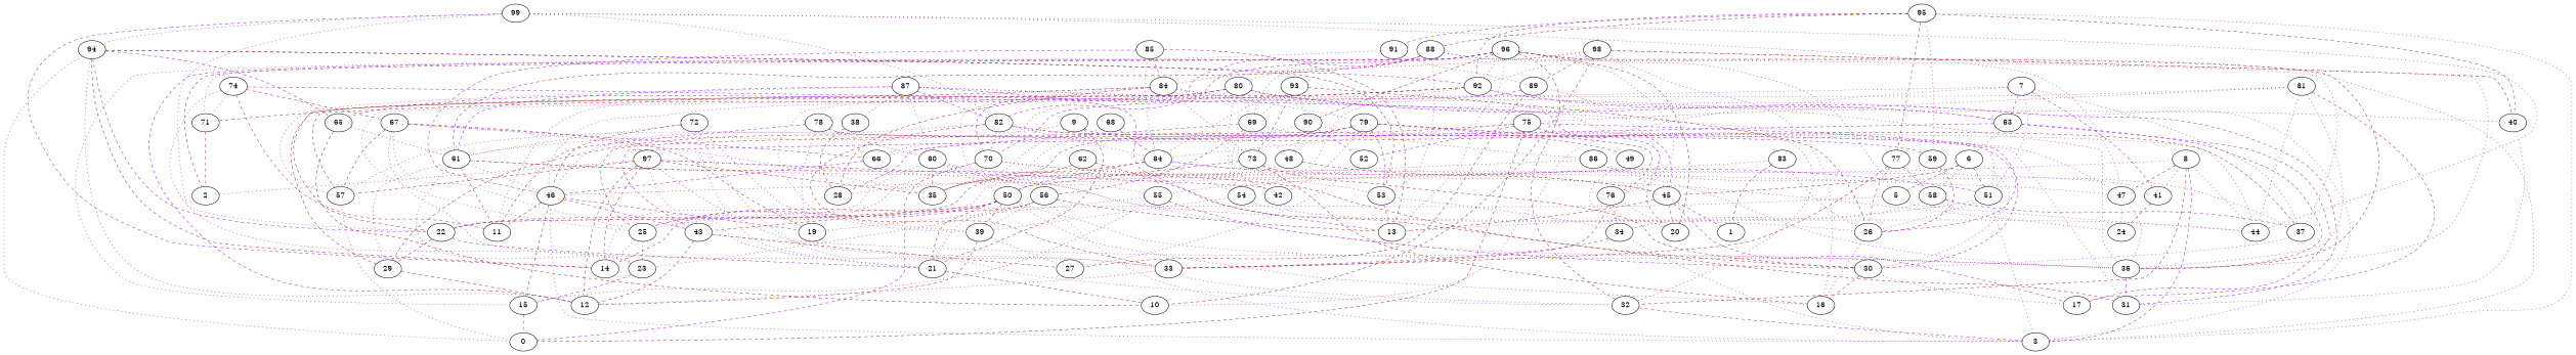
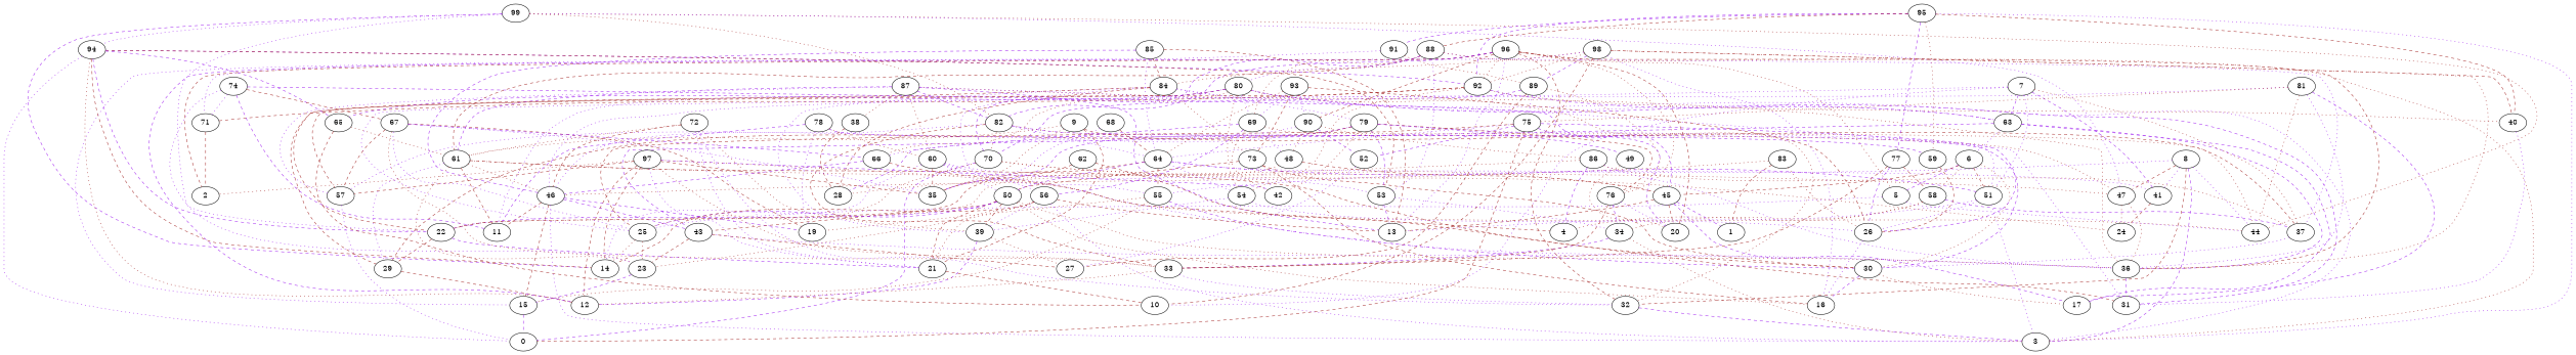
  digraph {
    edge [color=brown dir=none style=dotted]
    63
    36
    6
    17
    43
    31
    72
    39
    21
    32
    61
    46
    27
    12
    97
    42
    57
    14
    35
    2
    44
    33
    91
    15
    89
    0
    78
    11
    30
    60
    19
    83
    1
    26
    58
    51
    5
    45
    16
+   4
    37
    34
    84
    73
    55
    22
    79
    3
    28
    50
    9
    10
    99
    47
    82
    94
    24
    70
    59
    64
    25
    54
    41
    98
    40
    92
    71
    75
    76
    20
    52
    87
    38
    13
    56
    53
    8
    29
    23
    7
    65
    66
    49
    96
    90
    85
    93
    69
    86
    48
    62
    80
    74
    67
    68
    95
    77
    88
    81
    subgraph sub_1 {
      63
      36
      6
      17
      43
      31
      72
      39
      21
      32
      61
      46
      27
      12
      97
      42
      57
      14
      35
      2
      44
      33
      91
      15
      89
      0
      78
      11
      30
      60
      19
      83
      1
      26
      58
      51
      5
      45
      16
+     4
      37
      34
      84
      73
      55
      22
      79
      3
      28
      50
      9
      10
      99
      47
      82
      94
      24
      70
      59
      64
      25
      54
      41
      98
      40
      92
      71
      75
      76
      20
      52
      87
      38
      13
      56
      53
      8
      29
      23
      7
      65
      66
      49
      96
      90
      85
      93
      69
      86
      48
      62
      80
      74
      67
      68
      95
      77
      88
      81
    }
    63 -> 36 [color=purple style=dashed]
    63 -> 6 [color=purple]
    63 -> 17 [color=purple style=dashed]
    63 -> 43 [color=purple style=dashed]
    36 -> 31 [color=purple style=dashed]
    6 -> 30
    6 -> 58
    6 -> 51 [style=dashed]
    6 -> 5 [color=purple style=dashed]
    6 -> 45 [style=dashed]
    43 -> 36 [color=purple]
    43 -> 27 [style=dashed]
-   43 -> 12 [style=dashed]
+   43 -> 23 [style=dashed]
    72 -> 39
    72 -> 21 [color=purple]
    72 -> 32 [color=purple]
    72 -> 61
    72 -> 46 [style=dashed]
    39 -> 27
    39 -> 12 [color=purple style=dashed]
    21 -> 10 [style=dashed]
    32 -> 3 [color=purple style=dashed]
    61 -> 46
    61 -> 11 [style=dashed]
    61 -> 30 [style=dashed]
    61 -> 47
    61 -> 29 [color=purple]
    61 -> 23
    46 -> 43 [color=purple style=dashed]
    46 -> 15 [style=dashed]
    46 -> 11 [style=dashed]
    46 -> 19 [color=purple style=dashed]
    46 -> 3 [color=purple]
    97 -> 21 [color=purple]
    97 -> 12 [style=dashed]
    97 -> 42 [color=purple style=dashed]
    97 -> 57 [style=dashed]
    97 -> 14 [style=dashed]
    97 -> 35 [style=dashed]
    97 -> 2
    97 -> 44
    97 -> 33
    57 -> 0 [color=purple]
    33 -> 32 [color=purple]
    33 -> 12
    91 -> 15 [color=purple]
    91 -> 89
    15 -> 0 [color=purple style=dashed]
    89 -> 27 [style=dashed]
    89 -> 70 [color=purple style=dashed]
    89 -> 75 [color=purple]
    89 -> 76
    78 -> 11 [color=purple style=dashed]
    78 -> 30 [color=purple style=dashed]
    78 -> 60
    78 -> 19 [color=purple]
    30 -> 17
    30 -> 16 [color=purple style=dashed]
    60 -> 36 [color=purple]
    60 -> 14 [color=purple]
    60 -> 35 [style=dashed]
    60 -> 50 [color=purple]
    60 -> 56 [color=purple]
    60 -> 53 [color=purple]
    83 -> 46
    83 -> 1 [style=dashed]
    83 -> 26
    26 -> 16 [color=purple]
+   58 -> 4
    58 -> 37 [color=purple style=dashed]
    58 -> 34
    51 -> 26 [color=purple]
    51 -> 3 [color=purple]
    51 -> 13 [color=purple]
    5 -> 44 [color=purple]
    5 -> 25 [color=purple]
    45 -> 17 [color=purple style=dashed]
    45 -> 1 [color=purple style=dashed]
    45 -> 20 [style=dashed]
    45 -> 13 [style=dashed]
    37 -> 30 [color=purple]
    34 -> 33 [color=purple style=dashed]
    34 -> 3
    84 -> 39 [color=purple]
    84 -> 73
    84 -> 55 [color=purple]
    84 -> 22 [style=dashed]
    84 -> 79 [color=purple]
    84 -> 3 [color=purple]
    84 -> 28 [style=dashed]
    73 -> 42 [color=purple]
    73 -> 30 [style=dashed]
    73 -> 16 [style=dashed]
    73 -> 50 [style=dashed]
    55 -> 15
    55 -> 30 [color=purple style=dashed]
    55 -> 19
    22 -> 21 [color=purple style=dashed]
    22 -> 29 [style=dashed]
    79 -> 42
    79 -> 35 [color=purple style=dashed]
    79 -> 51 [color=purple]
    79 -> 76 [style=dashed]
    79 -> 53 [color=purple style=dashed]
    79 -> 29 [style=dashed]
    79 -> 66 [color=purple]
    79 -> 49 [color=purple style=dashed]
    50 -> 36
    50 -> 43 [style=dashed]
    50 -> 39 [style=dashed]
    50 -> 21 [style=dashed]
    50 -> 16
    50 -> 22 [color=purple style=dashed]
    50 -> 25 [color=purple style=dashed]
    9 -> 21 [style=dashed]
    9 -> 61
    9 -> 35
    9 -> 37 [style=dashed]
    99 -> 14 [color=purple style=dashed]
    99 -> 44
    99 -> 22 [color=purple]
    99 -> 47 [color=purple]
    99 -> 82
    99 -> 94 [color=purple]
    47 -> 36
    47 -> 24
    82 -> 46 [color=purple]
    82 -> 33 [style=dashed]
    82 -> 47
    82 -> 70
    82 -> 59 [color=purple style=dashed]
    82 -> 64 [color=purple]
    94 -> 12
    94 -> 14 [style=dashed]
    94 -> 0 [color=purple]
    94 -> 22 [color=purple style=dashed]
    94 -> 92 [color=purple style=dashed]
    94 -> 53 [style=dashed]
    94 -> 65 [color=purple style=dashed]
    70 -> 0 [color=purple style=dashed]
    70 -> 45
    70 -> 24
    70 -> 25
    59 -> 26 [style=dashed]
    64 -> 51 [color=purple style=dashed]
    64 -> 55 [style=dashed]
    64 -> 22 [style=dashed]
    64 -> 50 [color=purple style=dashed]
    64 -> 54 [color=purple]
    64 -> 41 [color=purple]
    25 -> 14
    25 -> 23
    54 -> 39 [color=purple]
    54 -> 26 [color=purple]
    41 -> 24 [style=dashed]
    98 -> 36
    98 -> 89 [color=purple style=dashed]
    98 -> 16 [color=purple]
    98 -> 84
    98 -> 10 [style=dashed]
    98 -> 40 [style=dashed]
    98 -> 92
    98 -> 71 [color=purple]
    40 -> 31 [color=purple]
    92 -> 63 [color=purple style=dashed]
    92 -> 57 [style=dashed]
    92 -> 54
    92 -> 40
    92 -> 71 [style=dashed]
    71 -> 2 [style=dashed]
    75 -> 0 [style=dashed]
    75 -> 26 [color=purple style=dashed]
    75 -> 64 [color=purple]
    75 -> 25 [style=dashed]
    75 -> 20 [color=purple style=dashed]
    75 -> 52 [color=purple style=dashed]
    76 -> 33 [style=dashed]
    76 -> 34 [color=purple style=dashed]
    76 -> 20 [color=purple]
    52 -> 27 [color=purple]
    87 -> 36
    87 -> 31 [color=purple]
    87 -> 61 [color=purple style=dashed]
    87 -> 57 [color=purple]
    87 -> 60
    87 -> 82 [color=purple style=dashed]
    87 -> 38
    87 -> 13 [color=purple style=dashed]
    38 -> 28 [style=dashed]
    56 -> 39 [color=purple]
    56 -> 21
    56 -> 14 [style=dashed]
    56 -> 3 [color=purple]
    56 -> 13 [style=dashed]
    56 -> 23
    53 -> 34 [color=purple]
    53 -> 13 [color=purple style=dashed]
    8 -> 32 [style=dashed]
    8 -> 44 [color=purple]
    8 -> 55 [color=purple]
    8 -> 3 [color=purple style=dashed]
    8 -> 47 [style=dashed]
    8 -> 41 [color=purple]
    29 -> 12 [style=dashed]
    23 -> 15 [color=purple style=dashed]
    7 -> 63 [color=purple style=dashed]
    7 -> 51 [color=purple]
    7 -> 37
    7 -> 10 [color=purple]
    7 -> 25 [color=purple]
    7 -> 41 [color=purple style=dashed]
    65 -> 61
    65 -> 10 [style=dashed]
    66 -> 46 [color=purple style=dashed]
+   66 -> 4 [style=dashed]
    49 -> 20
    96 -> 36 [style=dashed]
    96 -> 32 [style=dashed]
    96 -> 12 [color=purple style=dashed]
    96 -> 2 [style=dashed]
    96 -> 5
    96 -> 82 [color=purple style=dashed]
    96 -> 92
    96 -> 76
    96 -> 20 [style=dashed]
    96 -> 13 [color=purple]
    96 -> 90 [style=dashed]
    90 -> 57 [color=purple]
    90 -> 52 [color=purple style=dashed]
    90 -> 86
    90 -> 48
    85 -> 46 [color=purple style=dashed]
    85 -> 84 [style=dashed]
    85 -> 64 [color=purple]
    85 -> 13 [style=dashed]
    93 -> 26 [style=dashed]
    93 -> 73 [style=dashed]
    93 -> 64
    93 -> 90 [color=purple]
    93 -> 69 [color=purple]
    69 -> 42
    69 -> 44
    69 -> 28 [color=purple style=dashed]
    69 -> 56 [color=purple style=dashed]
    69 -> 48 [color=purple]
    86 -> 36 [color=purple]
+   86 -> 4 [color=purple style=dashed]
    86 -> 37
    86 -> 28
    48 -> 45 [style=dashed]
    48 -> 22
    62 -> 31 [style=dashed]
    62 -> 35 [style=dashed]
    80 -> 63 [color=purple]
    80 -> 31 [color=purple style=dashed]
    80 -> 32
    80 -> 11 [color=purple]
    80 -> 54
    80 -> 29 [style=dashed]
    80 -> 65 [color=purple style=dashed]
    80 -> 66
    80 -> 69 [color=purple]
    74 -> 11 [color=purple style=dashed]
    74 -> 45 [color=purple style=dashed]
    74 -> 71 [color=purple]
    74 -> 23 [color=purple]
    74 -> 67 [style=dashed]
    67 -> 57 [style=dashed]
    67 -> 35 [color=purple]
    67 -> 33
    67 -> 19 [style=dashed]
    67 -> 25 [color=purple]
    67 -> 66 [color=purple style=dashed]
    68 -> 35 [color=purple]
    68 -> 64 [style=dashed]
    95 -> 91 [color=purple style=dashed]
    95 -> 3 [color=purple]
    95 -> 59
    95 -> 40 [style=dashed]
    95 -> 92 [color=purple style=dashed]
    95 -> 77 [color=purple style=dashed]
    95 -> 88 [style=dashed]
    77 -> 33 [style=dashed]
    77 -> 26 [color=purple style=dashed]
    77 -> 58 [style=dashed]
    88 -> 61 [style=dashed]
    88 -> 37 [color=purple]
    88 -> 3
    88 -> 70 [color=purple style=dashed]
    88 -> 53 [color=purple]
    88 -> 69
    88 -> 80 [color=purple]
    81 -> 36 [color=purple]
    81 -> 17 [color=purple style=dashed]
    81 -> 46 [color=purple]
    81 -> 44
    81 -> 75
  }
